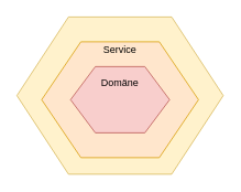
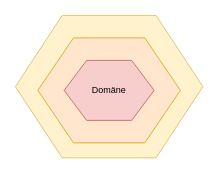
  <mxCell id="0" />
  <mxCell id="1" parent="0" />
  <mxCell id="2" value="" style="shape=hexagon;perimeter=hexagonPerimeter2;whiteSpace=wrap;html=1;rotation=0;fillColor=#fff2cc;strokeColor=#d6b656;" vertex="1" parent="1"><mxGeometry x="20" y="20" width="250" height="190" as="geometry" /></mxCell>
  <mxCell id="3" value="&lt;br&gt;&lt;br&gt;&lt;br&gt;&lt;br&gt;&lt;br&gt;&lt;br&gt;&lt;br&gt;&lt;br&gt;&lt;br&gt;&lt;br&gt;&lt;br&gt;&lt;br&gt;&lt;br&gt;&lt;br&gt;" style="shape=hexagon;perimeter=hexagonPerimeter2;whiteSpace=wrap;html=1;fillColor=#ffe6cc;strokeColor=#d79b00;" vertex="1" parent="1"><mxGeometry x="50" y="50" width="190" height="140" as="geometry" /></mxCell>
  <mxCell id="4" value="" style="shape=hexagon;perimeter=hexagonPerimeter2;whiteSpace=wrap;html=1;fillColor=#f8cecc;strokeColor=#b85450;" vertex="1" parent="1"><mxGeometry x="85" y="80" width="120" height="80" as="geometry" /></mxCell>
- <mxCell id="5" value="Service" style="text;html=1;strokeColor=none;fillColor=none;align=center;verticalAlign=middle;whiteSpace=wrap;rounded=0;" vertex="1" parent="1"><mxGeometry x="125" y="50" width="40" height="20" as="geometry" /></mxCell>
- <mxCell id="6" value="Domäne" style="text;html=1;strokeColor=none;fillColor=none;align=center;verticalAlign=middle;whiteSpace=wrap;rounded=0;" vertex="1" parent="1"><mxGeometry x="125" y="90" width="40" height="20" as="geometry" /></mxCell>
+ <mxCell id="6" value="Domäne" style="text;html=1;strokeColor=none;fillColor=none;align=center;verticalAlign=middle;whiteSpace=wrap;rounded=0;" vertex="1" parent="1"><mxGeometry x="125" y="110" width="40" height="20" as="geometry" /></mxCell>
